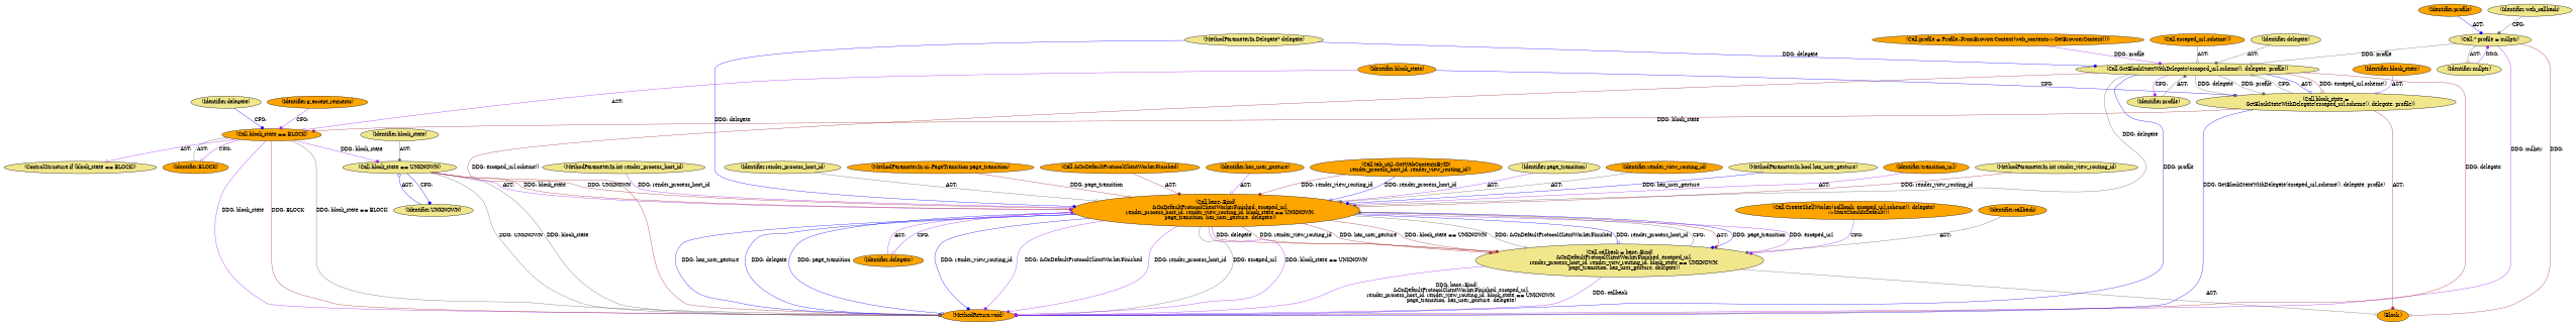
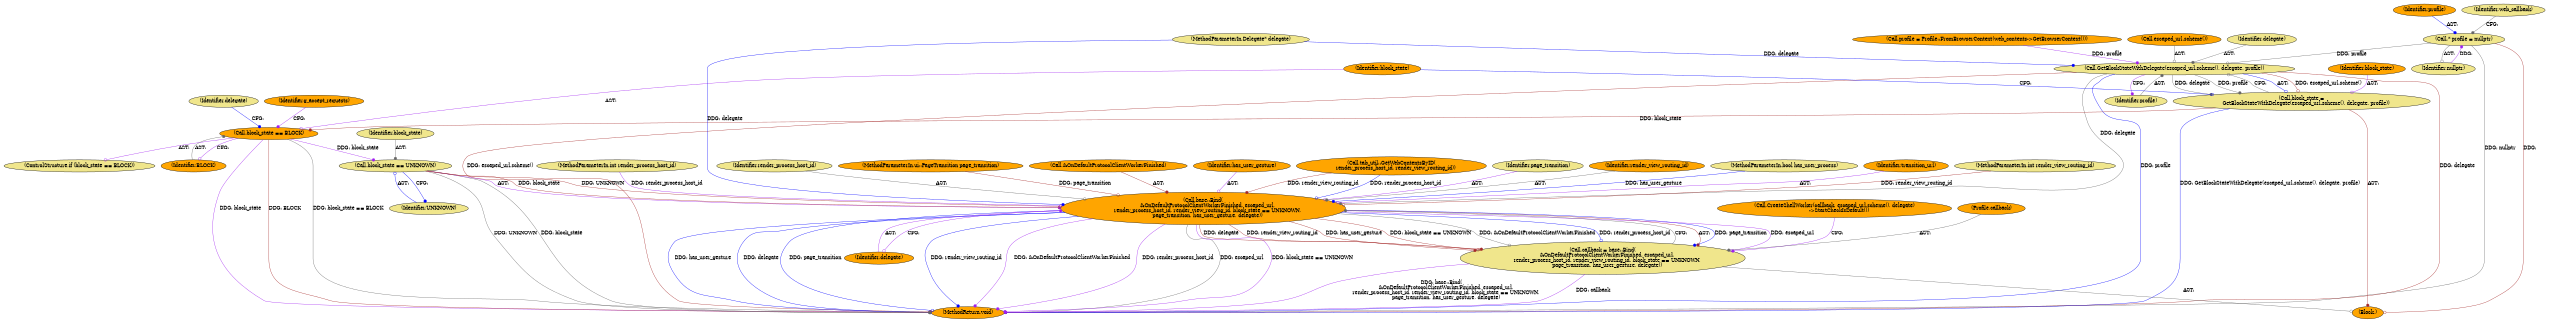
  digraph {
    node [fillcolor=orange style=filled]
    edge [arrowhead=dot color=purple]
    n1 [fillcolor=khaki label="(Call,* profile = nullptr)"]
    n2 [fillcolor=khaki label="(Call,GetBlockStateWithDelegate(escaped_url.scheme(), delegate, profile))"]
    n3 [fillcolor=khaki label="(Identifier,nullptr)"]
    n4 [label="(Block,)"]
    n5 [label="(MethodReturn,void)"]
    n6 [fillcolor=khaki label="(Call,block_state =\n      GetBlockStateWithDelegate(escaped_url.scheme(), delegate, profile))"]
    n7 [label="(Call,base::Bind(\n      &OnDefaultProtocolClientWorkerFinished, escaped_url,\n      render_process_host_id, render_view_routing_id, block_state == UNKNOWN,\n      page_transition, has_user_gesture, delegate))"]
    n8 [fillcolor=khaki label="(Identifier,profile)"]
    n9 [label="(Call,block_state == BLOCK)"]
    n10 [fillcolor=khaki label="(Call,callback = base::Bind(\n      &OnDefaultProtocolClientWorkerFinished, escaped_url,\n      render_process_host_id, render_view_routing_id, block_state == UNKNOWN,\n      page_transition, has_user_gesture, delegate))"]
    n11 [label="(Identifier,delegate)"]
    n12 [fillcolor=khaki label="(Call,block_state == UNKNOWN)"]
    n13 [fillcolor=khaki label="(ControlStructure,if (block_state == BLOCK))"]
    n14 [label="(Identifier,BLOCK)"]
    n15 [fillcolor=khaki label="(Identifier,UNKNOWN)"]
    n16 [label="(Call,profile = Profile::FromBrowserContext(web_contents->GetBrowserContext()))"]
    n17 [label="(Call,tab_util::GetWebContentsByID(\n      render_process_host_id, render_view_routing_id))"]
    n18 [fillcolor=khaki label="(Identifier,page_transition)"]
    n19 [fillcolor=khaki label="(Identifier,delegate)"]
    n20 [label="(Call,escaped_url.scheme())"]
    n21 [fillcolor=khaki label="(Identifier,block_state)"]
    n22 [label="(Identifier,render_view_routing_id)"]
    n23 [fillcolor=khaki label="(Identifier,delegate)"]
-   n24 [fillcolor=khaki label="(MethodParameterIn,bool has_user_gesture)"]
+   n24 [fillcolor=khaki label="(MethodParameterIn,bool has_user_process)"]
    n25 [label="(Identifier,transition_url)"]
    n26 [label="(Identifier,profile)"]
    n27 [label="(Call,CreateShellWorker(callback, escaped_url.scheme(), delegate)\n      ->StartCheckIsDefault())"]
    n28 [fillcolor=khaki label="(MethodParameterIn,int render_view_routing_id)"]
    n29 [fillcolor=khaki label="(MethodParameterIn,int render_process_host_id)"]
    n30 [label="(Identifier,block_state)"]
    n31 [fillcolor=khaki label="(MethodParameterIn,Delegate* delegate)"]
    n32 [label="(Identifier,block_state)"]
-   n33 [label="(Identifier,callback)"]
+   n33 [label="(Profile,callback)"]
    n34 [fillcolor=khaki label="(Identifier,render_process_host_id)"]
    n35 [label="(MethodParameterIn,ui::PageTransition page_transition)"]
    n36 [fillcolor=khaki label="(Identifier,web_callback)"]
    n37 [label="(Identifier,g_accept_requests)"]
    n38 [label="(Call,&OnDefaultProtocolClientWorkerFinished)"]
    n39 [label="(Identifier,has_user_gesture)"]
    n1 -> n2 [arrowhead=odot color=gray40 label="DDG: profile"]
    n1 -> n3 [arrowhead=odot color=gray40 label="AST: "]
    n1 -> n4 [arrowhead=odot color=brown label="DDG: "]
-   n1 -> n5 [label="DDG: nullptr"]
+   n1 -> n5 [color=gray40 label="DDG: nullptr"]
    n2 -> n5 [arrowhead=odot color=brown label="DDG: delegate"]
    n2 -> n5 [color=brown label="DDG: escaped_url.scheme()"]
    n2 -> n5 [color=blue label="DDG: profile"]
    n2 -> n6 [arrowhead=odot color=blue label="AST: "]
    n2 -> n6 [arrowhead=odot color=brown label="DDG: escaped_url.scheme()"]
    n2 -> n6 [color=gray40 label="DDG: delegate"]
    n2 -> n6 [color=gray40 label="DDG: profile"]
    n2 -> n7 [color=gray40 label="DDG: delegate"]
    n2 -> n8 [label="CFG: "]
    n3 -> n1 [label="DDG: "]
    n6 -> n2 [arrowhead=odot color=gray40 label="CFG: "]
    n6 -> n4 [color=brown label="AST: "]
    n6 -> n5 [color=blue label="DDG: GetBlockStateWithDelegate(escaped_url.scheme(), delegate, profile)"]
    n6 -> n9 [color=brown label="DDG: block_state"]
    n7 -> n5 [arrowhead=odot color=blue label="DDG: has_user_gesture"]
    n7 -> n5 [arrowhead=odot color=blue label="DDG: delegate"]
    n7 -> n5 [arrowhead=odot color=blue label="DDG: page_transition"]
    n7 -> n5 [color=blue label="DDG: render_view_routing_id"]
    n7 -> n5 [label="DDG: &OnDefaultProtocolClientWorkerFinished"]
    n7 -> n5 [label="DDG: render_process_host_id"]
    n7 -> n5 [color=gray40 label="DDG: escaped_url"]
    n7 -> n5 [label="DDG: block_state == UNKNOWN"]
    n7 -> n10 [color=brown label="AST: "]
    n7 -> n10 [color=blue label="DDG: page_transition"]
    n7 -> n10 [arrowhead=odot label="DDG: escaped_url"]
    n7 -> n10 [color=brown label="DDG: delegate"]
    n7 -> n10 [arrowhead=odot color=brown label="DDG: render_view_routing_id"]
    n7 -> n10 [color=brown label="DDG: has_user_gesture"]
    n7 -> n10 [arrowhead=odot color=brown label="DDG: block_state == UNKNOWN"]
    n7 -> n10 [arrowhead=odot color=gray40 label="DDG: &OnDefaultProtocolClientWorkerFinished"]
    n7 -> n10 [arrowhead=odot color=blue label="DDG: render_process_host_id"]
    n7 -> n11 [arrowhead=odot label="CFG: "]
    n8 -> n2 [color=gray40 label="AST: "]
    n9 -> n5 [arrowhead=odot color=gray40 label="DDG: block_state == BLOCK"]
    n9 -> n5 [arrowhead=odot label="DDG: block_state"]
    n9 -> n5 [color=brown label="DDG: BLOCK"]
    n9 -> n12 [label="DDG: block_state"]
    n9 -> n13 [arrowhead=odot label="AST: "]
    n9 -> n14 [arrowhead=odot label="CFG: "]
    n10 -> n4 [arrowhead=odot color=gray40 label="AST: "]
    n10 -> n5 [label="DDG: base::Bind(\n      &OnDefaultProtocolClientWorkerFinished, escaped_url,\n      render_process_host_id, render_view_routing_id, block_state == UNKNOWN,\n      page_transition, has_user_gesture, delegate)"]
    n10 -> n5 [label="DDG: callback"]
    n10 -> n7 [color=gray40 label="CFG: "]
    n11 -> n7 [label="AST: "]
    n12 -> n5 [color=gray40 label="DDG: block_state"]
    n12 -> n5 [color=gray40 label="DDG: UNKNOWN"]
    n12 -> n7 [label="AST: "]
    n12 -> n7 [arrowhead=odot color=brown label="DDG: block_state"]
    n12 -> n7 [arrowhead=odot color=brown label="DDG: UNKNOWN"]
    n12 -> n15 [color=blue label="CFG: "]
-   n14 -> n9 [arrowhead=odot color=gray40 label="AST: "]
+   n14 -> n9 [color=gray40 label="AST: "]
    n15 -> n12 [arrowhead=odot color=blue label="AST: "]
    n16 -> n2 [label="DDG: profile"]
    n17 -> n7 [arrowhead=odot color=blue label="DDG: render_process_host_id"]
    n17 -> n7 [color=brown label="DDG: render_view_routing_id"]
    n18 -> n7 [arrowhead=odot label="AST: "]
    n19 -> n9 [color=blue label="CFG: "]
    n20 -> n2 [arrowhead=odot color=gray40 label="AST: "]
    n21 -> n12 [color=gray40 label="AST: "]
    n22 -> n7 [color=gray40 label="AST: "]
    n23 -> n2 [color=gray40 label="AST: "]
    n24 -> n7 [color=blue label="DDG: has_user_gesture"]
    n25 -> n7 [arrowhead=odot label="AST: "]
    n26 -> n1 [color=blue label="AST: "]
    n27 -> n10 [label="CFG: "]
    n28 -> n7 [arrowhead=odot color=brown label="DDG: render_view_routing_id"]
    n29 -> n7 [arrowhead=odot label="DDG: render_process_host_id"]
    n30 -> n6 [arrowhead=odot color=blue label="CFG: "]
    n30 -> n9 [arrowhead=odot label="AST: "]
    n31 -> n2 [color=blue label="DDG: delegate"]
    n31 -> n7 [color=blue label="DDG: delegate"]
    n32 -> n6 [arrowhead=odot label="AST: "]
    n33 -> n10 [color=gray40 label="AST: "]
    n34 -> n7 [arrowhead=odot color=gray40 label="AST: "]
    n35 -> n7 [arrowhead=odot color=brown label="DDG: page_transition"]
    n36 -> n1 [color=gray40 label="CFG: "]
    n37 -> n9 [label="CFG: "]
    n38 -> n7 [color=brown label="AST: "]
    n39 -> n7 [arrowhead=odot label="AST: "]
  }
